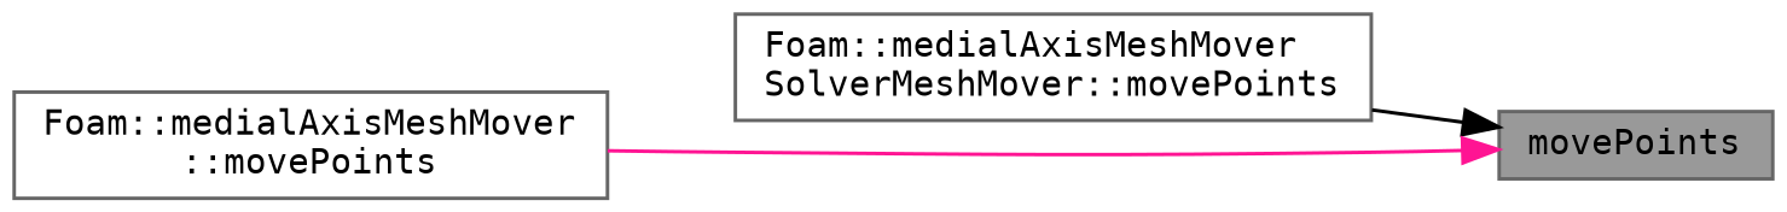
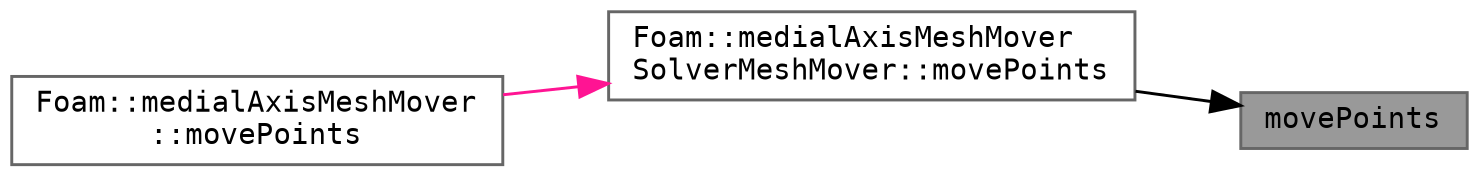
  digraph {
    fontname="DejaVu Sans Mono"
    rankdir=RL
    node [color=grey40 fillcolor=white fontname="DejaVu Sans Mono" fontsize=10 shape=box style=filled]
    edge [dir=back fontname="DejaVu Sans Mono" fontsize=10 labelfontname=Helvetica labelfontsize=10 style=solid]
    n1 [color=gray40 fillcolor=grey60 fontcolor=black height=0.2 label=movePoints width=0.4]
    n2 [height=0.2 label="Foam::medialAxisMeshMover\lSolverMeshMover::movePoints" width=0.4]
    n3 [height=0.2 label="Foam::medialAxisMeshMover\l::movePoints" width=0.4]
    n1 -> n2 [color=black]
-   n1 -> n3 [color=deeppink]
+   n2 -> n3 [color=deeppink]
  }
